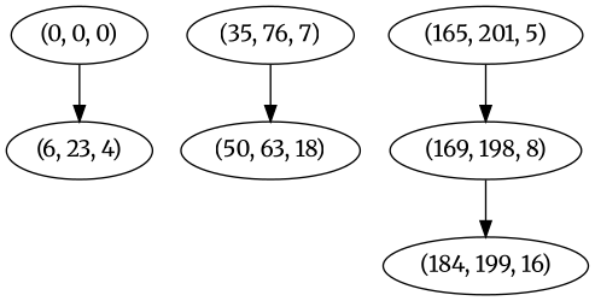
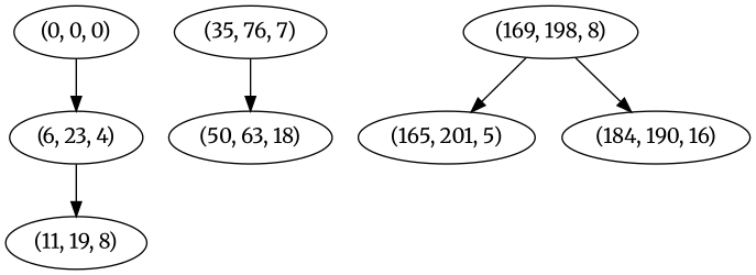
  digraph {
    fontname=Merriweather
    node [fontname=Merriweather]
    edge [fontname=Merriweather]
    "(0, 0, 0)"
    "(6, 23, 4)"
+   "(11, 19, 8)"
    "(35, 76, 7)"
    "(50, 63, 18)"
    "(165, 201, 5)"
    "(169, 198, 8)"
-   "(184, 190, 16)" [label="(184, 199, 16)"]
+   "(184, 190, 16)"
    "(0, 0, 0)" -> "(6, 23, 4)"
+   "(6, 23, 4)" -> "(11, 19, 8)"
    "(35, 76, 7)" -> "(50, 63, 18)"
-   "(165, 201, 5)" -> "(169, 198, 8)"
+   "(169, 198, 8)" -> "(165, 201, 5)"
    "(169, 198, 8)" -> "(184, 190, 16)"
  }
